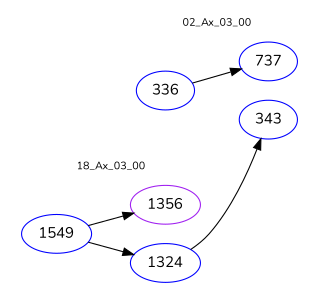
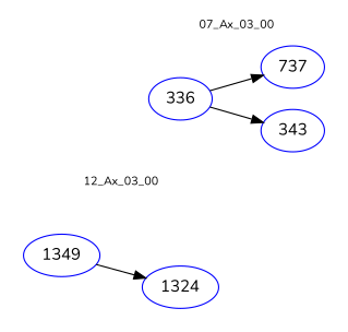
  digraph {
    fontname=Nunito
    rankdir=LR
    node [color=blue fontname=Nunito]
    edge [color=black fontname=Nunito]
    n1 [label=336]
    n2 [label=343]
    n3 [label=737]
-   n4 [label=1549]
+   n4 [label=1349]
    n5 [label=1324]
-   n6 [color=purple label=1356]
    subgraph cluster_1 {
      color=white
      fontsize=10
-     label="02_Ax_03_00"
+     label="07_Ax_03_00"
      n1
      n2
      n3
    }
    subgraph cluster_2 {
      color=white
      fontsize=10
-     label="18_Ax_03_00"
+     label="12_Ax_03_00"
      n4
      n5
-     n6
    }
-   n5 -> n2
+   n1 -> n2
    n1 -> n3
    n4 -> n5
-   n4 -> n6
  }
